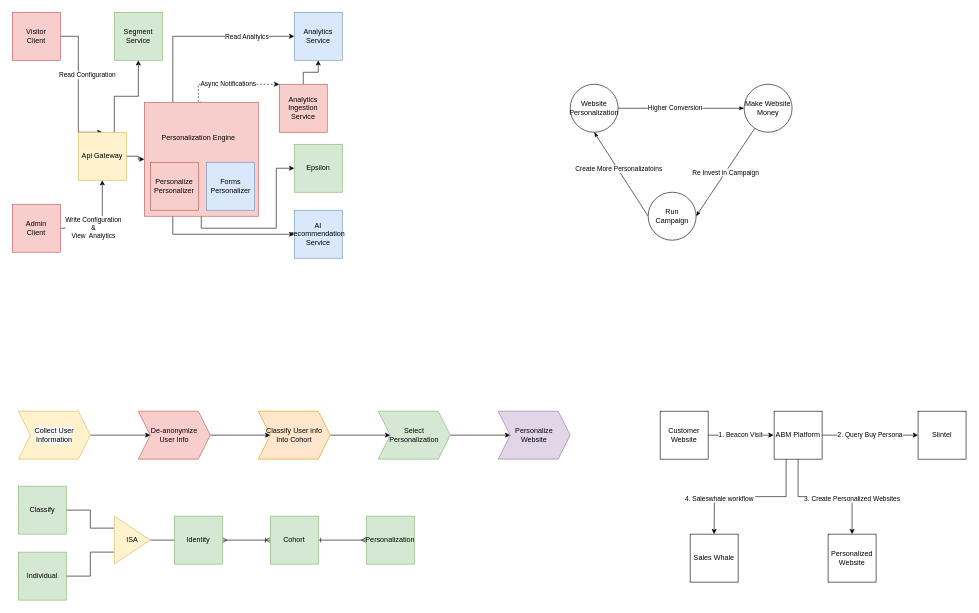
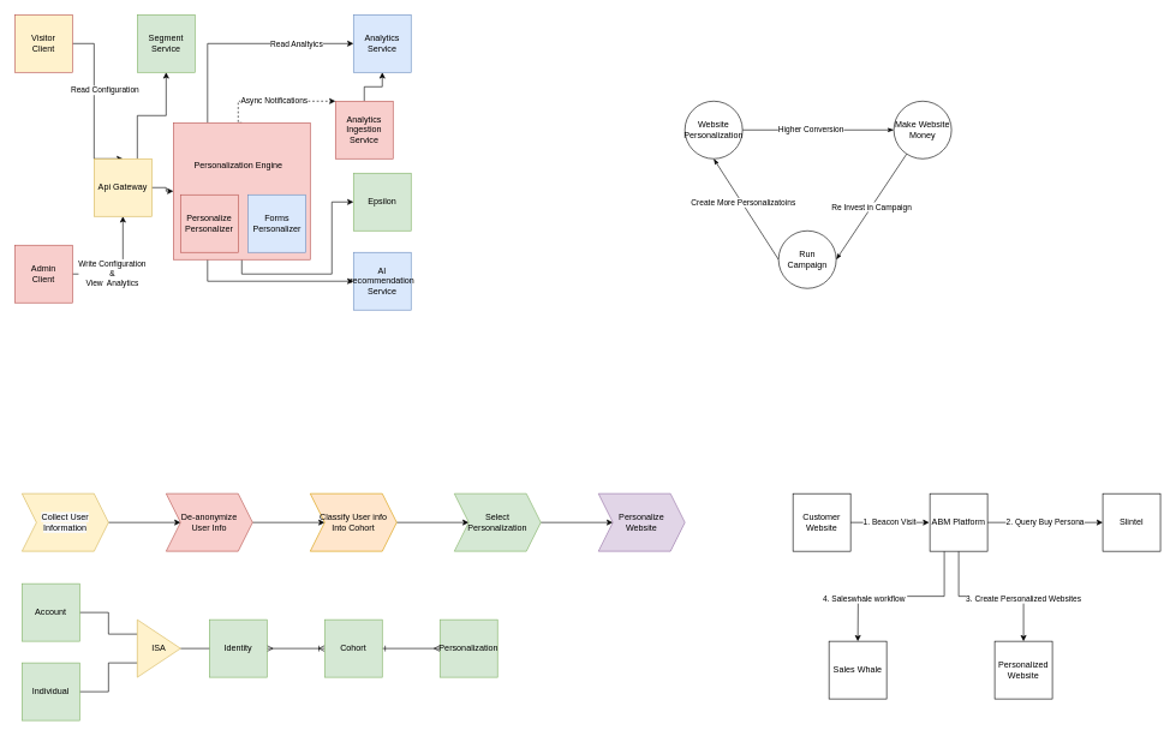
  <mxCell id="0" />
  <mxCell id="1" parent="0" />
  <mxCell id="2" style="edgeStyle=orthogonalEdgeStyle;rounded=0;orthogonalLoop=1;jettySize=auto;html=1;entryX=0.5;entryY=0;entryDx=0;entryDy=0;" parent="1" source="4" target="20" edge="1"><mxGeometry relative="1" as="geometry"><mxPoint x="120" y="250" as="targetPoint" /><Array as="points"><mxPoint x="130" y="60" /><mxPoint x="130" y="220" /></Array></mxGeometry></mxCell>
  <mxCell id="3" value="Read Configuration" style="edgeLabel;html=1;align=center;verticalAlign=middle;resizable=0;points=[];" parent="2" vertex="1" connectable="0"><mxGeometry x="-0.2" y="2" relative="1" as="geometry"><mxPoint x="12" y="2" as="offset" /></mxGeometry></mxCell>
- <mxCell id="4" value="Visitor&lt;br&gt;Client" style="whiteSpace=wrap;html=1;aspect=fixed;fillColor=#f8cecc;strokeColor=#b85450;" parent="1" vertex="1"><mxGeometry x="20" y="20" width="80" height="80" as="geometry" /></mxCell>
+ <mxCell id="4" value="Visitor&lt;br&gt;Client" style="whiteSpace=wrap;html=1;aspect=fixed;fillColor=#fff2cc;strokeColor=#b85450;" parent="1" vertex="1"><mxGeometry x="20" y="20" width="80" height="80" as="geometry" /></mxCell>
  <mxCell id="5" value="Async Notifications" style="edgeStyle=orthogonalEdgeStyle;rounded=0;orthogonalLoop=1;jettySize=auto;html=1;dashed=1;exitX=0.5;exitY=0;exitDx=0;exitDy=0;" parent="1" source="10" target="15" edge="1"><mxGeometry relative="1" as="geometry"><Array as="points"><mxPoint x="330" y="170" /><mxPoint x="330" y="140" /></Array></mxGeometry></mxCell>
  <mxCell id="6" style="edgeStyle=orthogonalEdgeStyle;rounded=0;orthogonalLoop=1;jettySize=auto;html=1;exitX=0.5;exitY=1;exitDx=0;exitDy=0;entryX=0;entryY=0.5;entryDx=0;entryDy=0;" parent="1" source="10" target="17" edge="1"><mxGeometry relative="1" as="geometry" /></mxCell>
  <mxCell id="7" style="edgeStyle=orthogonalEdgeStyle;rounded=0;orthogonalLoop=1;jettySize=auto;html=1;exitX=0.25;exitY=0;exitDx=0;exitDy=0;entryX=0;entryY=0.5;entryDx=0;entryDy=0;" parent="1" source="10" target="21" edge="1"><mxGeometry relative="1" as="geometry" /></mxCell>
  <mxCell id="8" value="Read Analtyics" style="edgeLabel;html=1;align=center;verticalAlign=middle;resizable=0;points=[];" parent="7" vertex="1" connectable="0"><mxGeometry x="0.277" y="-1" relative="1" as="geometry"><mxPoint x="33" y="-1" as="offset" /></mxGeometry></mxCell>
  <mxCell id="9" style="edgeStyle=orthogonalEdgeStyle;rounded=0;orthogonalLoop=1;jettySize=auto;html=1;exitX=0.25;exitY=1;exitDx=0;exitDy=0;entryX=0;entryY=0.5;entryDx=0;entryDy=0;" parent="1" source="10" target="22" edge="1"><mxGeometry relative="1" as="geometry" /></mxCell>
  <mxCell id="10" value="" style="whiteSpace=wrap;html=1;aspect=fixed;fillColor=#f8cecc;strokeColor=#b85450;" parent="1" vertex="1"><mxGeometry x="240" y="170" width="190" height="190" as="geometry" /></mxCell>
  <mxCell id="11" style="edgeStyle=orthogonalEdgeStyle;rounded=0;orthogonalLoop=1;jettySize=auto;html=1;exitX=1;exitY=0.5;exitDx=0;exitDy=0;entryX=0.5;entryY=1;entryDx=0;entryDy=0;" parent="1" source="13" target="20" edge="1"><mxGeometry relative="1" as="geometry" /></mxCell>
  <mxCell id="12" value="Write Configuration &lt;br&gt;&amp;amp; &lt;br&gt;View&amp;nbsp; Analytics" style="edgeLabel;html=1;align=center;verticalAlign=middle;resizable=0;points=[];" parent="11" vertex="1" connectable="0"><mxGeometry x="-0.279" y="2" relative="1" as="geometry"><mxPoint as="offset" /></mxGeometry></mxCell>
  <mxCell id="13" value="Admin&lt;br&gt;Client" style="whiteSpace=wrap;html=1;aspect=fixed;fillColor=#f8cecc;strokeColor=#b85450;" parent="1" vertex="1"><mxGeometry x="20" y="340" width="80" height="80" as="geometry" /></mxCell>
  <mxCell id="14" value="" style="edgeStyle=orthogonalEdgeStyle;rounded=0;orthogonalLoop=1;jettySize=auto;html=1;" parent="1" source="15" target="21" edge="1"><mxGeometry relative="1" as="geometry" /></mxCell>
  <mxCell id="15" value="Analytics Ingestion Service" style="whiteSpace=wrap;html=1;aspect=fixed;fillColor=#f8cecc;strokeColor=#b85450;" parent="1" vertex="1"><mxGeometry x="465" y="140" width="80" height="80" as="geometry" /></mxCell>
  <mxCell id="16" value="Segment Service" style="whiteSpace=wrap;html=1;aspect=fixed;fillColor=#d5e8d4;strokeColor=#82b366;" parent="1" vertex="1"><mxGeometry x="190" y="20" width="80" height="80" as="geometry" /></mxCell>
  <mxCell id="17" value="Epsilon" style="whiteSpace=wrap;html=1;aspect=fixed;fillColor=#d5e8d4;strokeColor=#82b366;" parent="1" vertex="1"><mxGeometry x="490" y="240" width="80" height="80" as="geometry" /></mxCell>
  <mxCell id="18" style="edgeStyle=orthogonalEdgeStyle;rounded=0;orthogonalLoop=1;jettySize=auto;html=1;exitX=1;exitY=0.5;exitDx=0;exitDy=0;" parent="1" source="20" target="10" edge="1"><mxGeometry relative="1" as="geometry" /></mxCell>
  <mxCell id="19" style="edgeStyle=orthogonalEdgeStyle;rounded=0;orthogonalLoop=1;jettySize=auto;html=1;exitX=0.75;exitY=0;exitDx=0;exitDy=0;" edge="1" parent="1" source="20" target="16"><mxGeometry relative="1" as="geometry" /></mxCell>
  <mxCell id="20" value="Api Gateway" style="whiteSpace=wrap;html=1;aspect=fixed;fillColor=#fff2cc;strokeColor=#d6b656;" parent="1" vertex="1"><mxGeometry x="130" y="220" width="80" height="80" as="geometry" /></mxCell>
  <mxCell id="21" value="Analytics Service" style="whiteSpace=wrap;html=1;aspect=fixed;fillColor=#dae8fc;strokeColor=#6c8ebf;" parent="1" vertex="1"><mxGeometry x="490" y="20" width="80" height="80" as="geometry" /></mxCell>
  <mxCell id="22" value="AI recommendation Service" style="whiteSpace=wrap;html=1;aspect=fixed;fillColor=#dae8fc;strokeColor=#6c8ebf;" parent="1" vertex="1"><mxGeometry x="490" y="350" width="80" height="80" as="geometry" /></mxCell>
  <mxCell id="23" value="" style="edgeStyle=orthogonalEdgeStyle;rounded=0;orthogonalLoop=1;jettySize=auto;html=1;" parent="1" source="24" target="26" edge="1"><mxGeometry relative="1" as="geometry" /></mxCell>
  <mxCell id="24" value="&#10;&#10;&lt;span style=&quot;color: rgb(0, 0, 0); font-family: helvetica; font-size: 12px; font-style: normal; font-weight: 400; letter-spacing: normal; text-align: center; text-indent: 0px; text-transform: none; word-spacing: 0px; background-color: rgb(248, 249, 250); display: inline; float: none;&quot;&gt;Collect User Information&lt;/span&gt;&#10;&#10;" style="shape=step;perimeter=stepPerimeter;whiteSpace=wrap;html=1;fixedSize=1;fillColor=#fff2cc;strokeColor=#d6b656;" parent="1" vertex="1"><mxGeometry x="30" y="685" width="120" height="80" as="geometry" /></mxCell>
  <mxCell id="25" value="" style="edgeStyle=orthogonalEdgeStyle;rounded=0;orthogonalLoop=1;jettySize=auto;html=1;" parent="1" source="26" target="28" edge="1"><mxGeometry relative="1" as="geometry" /></mxCell>
  <mxCell id="26" value="De-anonymize&lt;br&gt;User Info" style="shape=step;perimeter=stepPerimeter;whiteSpace=wrap;html=1;fixedSize=1;fillColor=#f8cecc;strokeColor=#b85450;" parent="1" vertex="1"><mxGeometry x="230" y="685" width="120" height="80" as="geometry" /></mxCell>
  <mxCell id="27" value="" style="edgeStyle=orthogonalEdgeStyle;rounded=0;orthogonalLoop=1;jettySize=auto;html=1;" parent="1" source="28" target="30" edge="1"><mxGeometry relative="1" as="geometry" /></mxCell>
  <mxCell id="28" value="Classify User info &lt;br&gt;Into Cohort" style="shape=step;perimeter=stepPerimeter;whiteSpace=wrap;html=1;fixedSize=1;fillColor=#ffe6cc;strokeColor=#d79b00;" parent="1" vertex="1"><mxGeometry x="430" y="685" width="120" height="80" as="geometry" /></mxCell>
  <mxCell id="29" value="" style="edgeStyle=orthogonalEdgeStyle;rounded=0;orthogonalLoop=1;jettySize=auto;html=1;" parent="1" source="30" target="31" edge="1"><mxGeometry relative="1" as="geometry" /></mxCell>
  <mxCell id="30" value="Select Personalization" style="shape=step;perimeter=stepPerimeter;whiteSpace=wrap;html=1;fixedSize=1;fillColor=#d5e8d4;strokeColor=#82b366;" parent="1" vertex="1"><mxGeometry x="630" y="685" width="120" height="80" as="geometry" /></mxCell>
  <mxCell id="31" value="Personalize&lt;br&gt;Website" style="shape=step;perimeter=stepPerimeter;whiteSpace=wrap;html=1;fixedSize=1;fillColor=#e1d5e7;strokeColor=#9673a6;" parent="1" vertex="1"><mxGeometry x="830" y="685" width="120" height="80" as="geometry" /></mxCell>
  <mxCell id="32" value="" style="edgeStyle=orthogonalEdgeStyle;rounded=0;orthogonalLoop=1;jettySize=auto;html=1;endArrow=ERoneToMany;endFill=0;startArrow=ERmany;startFill=0;" parent="1" source="33" target="39" edge="1"><mxGeometry relative="1" as="geometry" /></mxCell>
  <mxCell id="33" value="Identity" style="whiteSpace=wrap;html=1;aspect=fixed;labelBackgroundColor=none;fillColor=#d5e8d4;strokeColor=#82b366;" parent="1" vertex="1"><mxGeometry x="290" y="860" width="80" height="80" as="geometry" /></mxCell>
  <mxCell id="34" style="edgeStyle=orthogonalEdgeStyle;rounded=0;orthogonalLoop=1;jettySize=auto;html=1;exitX=1;exitY=0.5;exitDx=0;exitDy=0;entryX=0;entryY=0.25;entryDx=0;entryDy=0;startArrow=none;startFill=0;endArrow=none;endFill=0;" parent="1" source="35" target="42" edge="1"><mxGeometry relative="1" as="geometry" /></mxCell>
- <mxCell id="35" value="Classify" style="whiteSpace=wrap;html=1;aspect=fixed;labelBackgroundColor=none;fillColor=#d5e8d4;strokeColor=#82b366;" parent="1" vertex="1"><mxGeometry x="30" y="810" width="80" height="80" as="geometry" /></mxCell>
+ <mxCell id="35" value="Account" style="whiteSpace=wrap;html=1;aspect=fixed;labelBackgroundColor=none;fillColor=#d5e8d4;strokeColor=#82b366;" parent="1" vertex="1"><mxGeometry x="30" y="810" width="80" height="80" as="geometry" /></mxCell>
  <mxCell id="36" style="edgeStyle=orthogonalEdgeStyle;rounded=0;orthogonalLoop=1;jettySize=auto;html=1;exitX=1;exitY=0.5;exitDx=0;exitDy=0;entryX=0;entryY=0.75;entryDx=0;entryDy=0;startArrow=none;startFill=0;endArrow=none;endFill=0;" parent="1" source="37" target="42" edge="1"><mxGeometry relative="1" as="geometry" /></mxCell>
  <mxCell id="37" value="Individual" style="whiteSpace=wrap;html=1;aspect=fixed;labelBackgroundColor=none;fillColor=#d5e8d4;strokeColor=#82b366;" parent="1" vertex="1"><mxGeometry x="30" y="920" width="80" height="80" as="geometry" /></mxCell>
  <mxCell id="38" value="" style="edgeStyle=orthogonalEdgeStyle;rounded=0;orthogonalLoop=1;jettySize=auto;html=1;endArrow=ERmany;endFill=0;startArrow=ERone;startFill=0;" parent="1" source="39" target="40" edge="1"><mxGeometry relative="1" as="geometry" /></mxCell>
  <mxCell id="39" value="Cohort" style="whiteSpace=wrap;html=1;aspect=fixed;labelBackgroundColor=none;fillColor=#d5e8d4;strokeColor=#82b366;" parent="1" vertex="1"><mxGeometry x="450" y="860" width="80" height="80" as="geometry" /></mxCell>
  <mxCell id="40" value="Personalization" style="whiteSpace=wrap;html=1;aspect=fixed;labelBackgroundColor=none;fillColor=#d5e8d4;strokeColor=#82b366;" parent="1" vertex="1"><mxGeometry x="610" y="860" width="80" height="80" as="geometry" /></mxCell>
  <mxCell id="41" style="edgeStyle=orthogonalEdgeStyle;rounded=0;orthogonalLoop=1;jettySize=auto;html=1;exitX=1;exitY=0.5;exitDx=0;exitDy=0;entryX=0;entryY=0.5;entryDx=0;entryDy=0;startArrow=none;startFill=0;endArrow=none;endFill=0;" parent="1" source="42" target="33" edge="1"><mxGeometry relative="1" as="geometry" /></mxCell>
  <mxCell id="42" value="ISA" style="triangle;whiteSpace=wrap;html=1;labelBackgroundColor=none;fillColor=#fff2cc;strokeColor=#d6b656;" parent="1" vertex="1"><mxGeometry x="190" y="860" width="60" height="80" as="geometry" /></mxCell>
  <mxCell id="43" value="" style="edgeStyle=orthogonalEdgeStyle;rounded=0;orthogonalLoop=1;jettySize=auto;html=1;startArrow=none;startFill=0;endArrow=classicThin;endFill=1;" parent="1" source="45" target="47" edge="1"><mxGeometry relative="1" as="geometry" /></mxCell>
  <mxCell id="44" value="Higher Conversion" style="edgeLabel;html=1;align=center;verticalAlign=middle;resizable=0;points=[];" parent="43" vertex="1" connectable="0"><mxGeometry x="-0.105" y="1" relative="1" as="geometry"><mxPoint as="offset" /></mxGeometry></mxCell>
  <mxCell id="45" value="Website Personalization" style="ellipse;whiteSpace=wrap;html=1;aspect=fixed;labelBackgroundColor=none;" parent="1" vertex="1"><mxGeometry x="950" y="140" width="80" height="80" as="geometry" /></mxCell>
  <mxCell id="46" value="Re Invest in Campaign" style="rounded=0;orthogonalLoop=1;jettySize=auto;html=1;entryX=1;entryY=0.5;entryDx=0;entryDy=0;startArrow=none;startFill=0;endArrow=classicThin;endFill=1;" parent="1" source="47" target="50" edge="1"><mxGeometry relative="1" as="geometry" /></mxCell>
  <mxCell id="47" value="Make Website Money" style="ellipse;whiteSpace=wrap;html=1;aspect=fixed;labelBackgroundColor=none;" parent="1" vertex="1"><mxGeometry x="1240" y="140" width="80" height="80" as="geometry" /></mxCell>
  <mxCell id="48" style="edgeStyle=none;rounded=0;orthogonalLoop=1;jettySize=auto;html=1;exitX=0;exitY=0.5;exitDx=0;exitDy=0;entryX=0.5;entryY=1;entryDx=0;entryDy=0;startArrow=none;startFill=0;endArrow=classicThin;endFill=1;" parent="1" source="50" target="45" edge="1"><mxGeometry relative="1" as="geometry" /></mxCell>
  <mxCell id="49" value="Create More Personalizatoins" style="edgeLabel;html=1;align=center;verticalAlign=middle;resizable=0;points=[];" parent="48" vertex="1" connectable="0"><mxGeometry x="0.134" y="-1" relative="1" as="geometry"><mxPoint as="offset" /></mxGeometry></mxCell>
  <mxCell id="50" value="Run Campaign" style="ellipse;whiteSpace=wrap;html=1;aspect=fixed;labelBackgroundColor=none;" parent="1" vertex="1"><mxGeometry x="1080" y="320" width="80" height="80" as="geometry" /></mxCell>
  <mxCell id="51" value="Personalize Personalizer" style="whiteSpace=wrap;html=1;aspect=fixed;fillColor=#f8cecc;strokeColor=#b85450;" parent="1" vertex="1"><mxGeometry x="250" y="270" width="80" height="80" as="geometry" /></mxCell>
  <mxCell id="52" value="Forms Personalizer" style="whiteSpace=wrap;html=1;aspect=fixed;fillColor=#dae8fc;strokeColor=#6c8ebf;" parent="1" vertex="1"><mxGeometry x="344" y="270" width="80" height="80" as="geometry" /></mxCell>
  <mxCell id="53" value="1. Beacon Visit" style="edgeStyle=orthogonalEdgeStyle;rounded=0;orthogonalLoop=1;jettySize=auto;html=1;" parent="1" edge="1"><mxGeometry relative="1" as="geometry"><mxPoint x="1179" y="725" as="sourcePoint" /><mxPoint x="1289" y="725" as="targetPoint" /></mxGeometry></mxCell>
  <mxCell id="54" value="Customer&lt;br&gt;Website" style="whiteSpace=wrap;html=1;aspect=fixed;" parent="1" vertex="1"><mxGeometry x="1100" y="685" width="80" height="80" as="geometry" /></mxCell>
  <mxCell id="55" value="2. Query Buy Persona" style="edgeStyle=orthogonalEdgeStyle;rounded=0;orthogonalLoop=1;jettySize=auto;html=1;" parent="1" source="60" target="61" edge="1"><mxGeometry relative="1" as="geometry" /></mxCell>
  <mxCell id="56" style="edgeStyle=orthogonalEdgeStyle;rounded=0;orthogonalLoop=1;jettySize=auto;html=1;exitX=0.5;exitY=1;exitDx=0;exitDy=0;" parent="1" source="60" target="62" edge="1"><mxGeometry relative="1" as="geometry" /></mxCell>
  <mxCell id="57" value="3. Create Personalized Websites" style="edgeLabel;html=1;align=center;verticalAlign=middle;resizable=0;points=[];" parent="56" vertex="1" connectable="0"><mxGeometry x="-0.112" y="2" relative="1" as="geometry"><mxPoint x="57" y="5" as="offset" /></mxGeometry></mxCell>
  <mxCell id="58" style="edgeStyle=orthogonalEdgeStyle;rounded=0;orthogonalLoop=1;jettySize=auto;html=1;exitX=0.25;exitY=1;exitDx=0;exitDy=0;" parent="1" source="60" edge="1"><mxGeometry relative="1" as="geometry"><mxPoint x="1190" y="890" as="targetPoint" /></mxGeometry></mxCell>
  <mxCell id="59" value="4. Saleswhale workflow&amp;nbsp;" style="edgeLabel;html=1;align=center;verticalAlign=middle;resizable=0;points=[];" parent="58" vertex="1" connectable="0"><mxGeometry x="0.424" y="3" relative="1" as="geometry"><mxPoint x="1" as="offset" /></mxGeometry></mxCell>
  <mxCell id="60" value="ABM Platform" style="whiteSpace=wrap;html=1;aspect=fixed;" parent="1" vertex="1"><mxGeometry x="1290" y="685" width="80" height="80" as="geometry" /></mxCell>
  <mxCell id="61" value="Slintel" style="whiteSpace=wrap;html=1;aspect=fixed;" parent="1" vertex="1"><mxGeometry x="1530" y="685" width="80" height="80" as="geometry" /></mxCell>
  <mxCell id="62" value="Personalized&lt;br&gt;Website" style="whiteSpace=wrap;html=1;aspect=fixed;" parent="1" vertex="1"><mxGeometry x="1380" y="890" width="80" height="80" as="geometry" /></mxCell>
  <mxCell id="63" value="Sales Whale" style="whiteSpace=wrap;html=1;aspect=fixed;" parent="1" vertex="1"><mxGeometry x="1150" y="890" width="80" height="80" as="geometry" /></mxCell>
  <mxCell id="64" value="Personalization Engine" style="text;html=1;align=center;verticalAlign=middle;resizable=0;points=[];autosize=1;strokeColor=none;fillColor=none;" vertex="1" parent="1"><mxGeometry x="260" y="220" width="140" height="20" as="geometry" /></mxCell>
